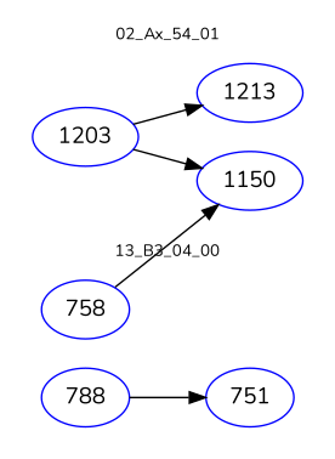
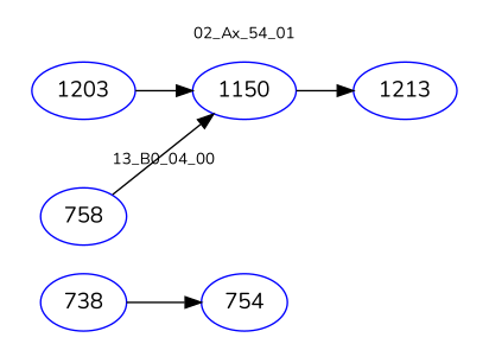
  digraph {
    fontname=Nunito
    rankdir=LR
    node [color=blue fontname=Nunito]
    edge [color=black fontname=Nunito]
    n1 [label=1203]
    n2 [label=1150]
    n3 [label=1213]
    n4 [label=758]
-   n5 [label=788]
-   n6 [label=751]
+   n5 [label=738]
+   n6 [label=754]
    subgraph cluster_1 {
      color=white
      fontsize=10
      label="02_Ax_54_01"
      n1
      n2
      n3
    }
    subgraph cluster_2 {
      color=white
      fontsize=10
-     label="13_B3_04_00"
+     label="13_B0_04_00"
      n4
      n5
      n6
    }
    n1 -> n2
-   n1 -> n3
+   n2 -> n3
    n4 -> n2
    n5 -> n6
  }
